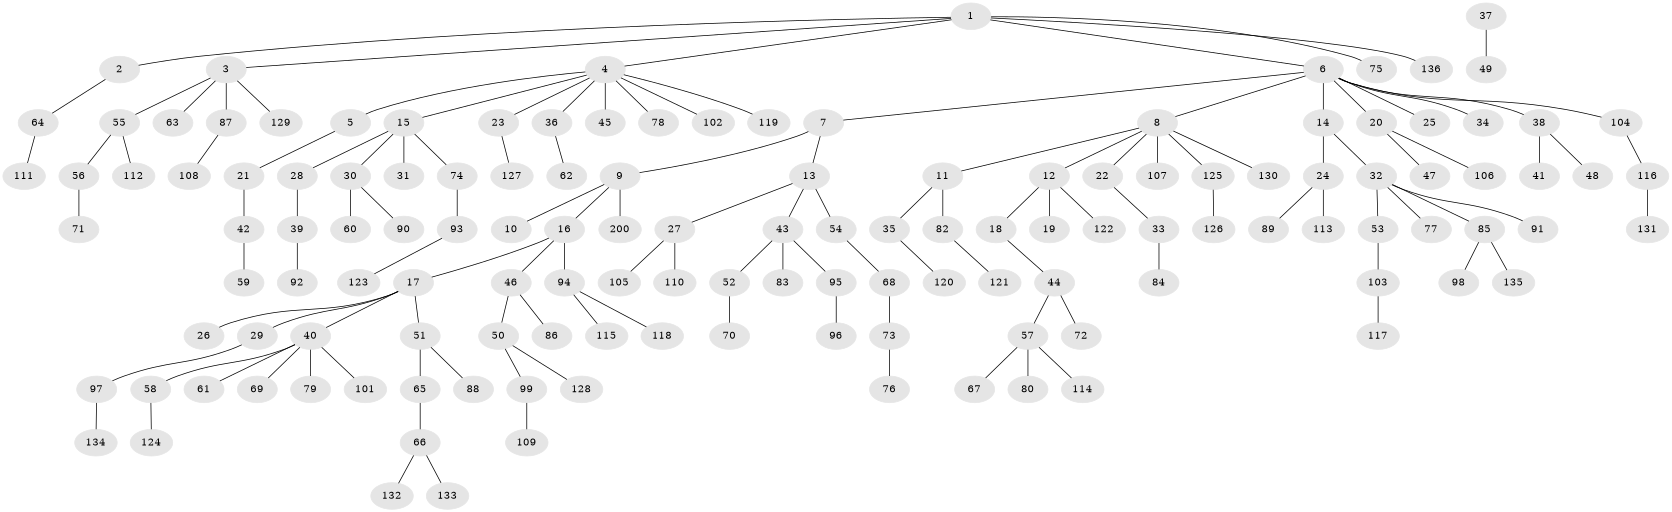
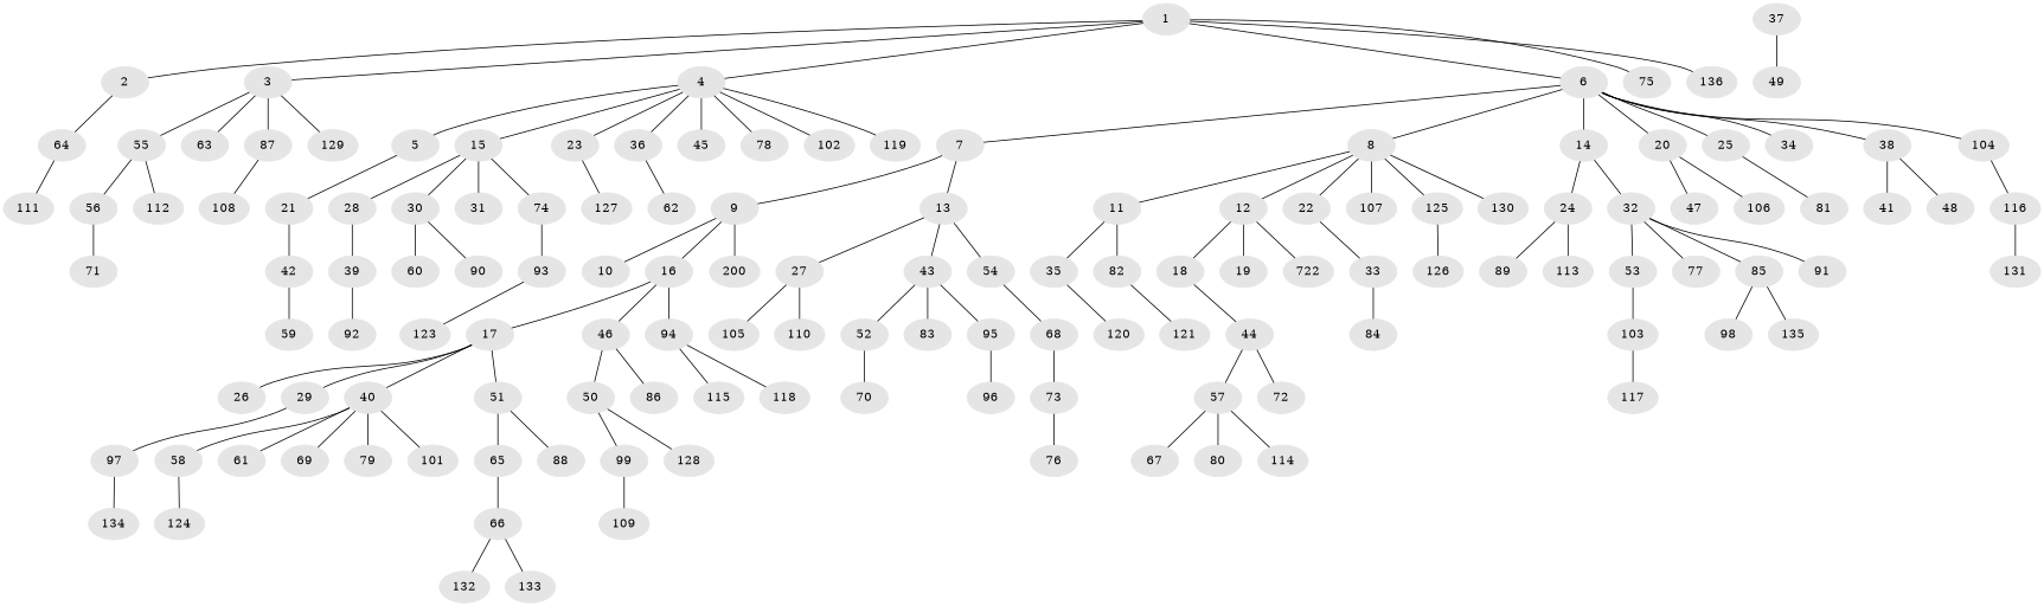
  graph {
    node [color=gray90 style=filled]
    1
    2
    3
    4
    6
    75
    136
    64
    55
    63
    87
    129
    5
    15
    23
    36
    45
    78
    102
    119
    7
    8
    14
    20
    25
    34
    38
    104
    37
    49
    111
    56
    112
    108
    21
    28
    30
    31
    74
    127
    62
    42
    9
    13
    11
    12
    22
    107
    125
    130
    24
    32
    47
    106
+   81
    41
    48
    116
    10
    16
    n61 [label=200]
    27
    43
    54
    35
    82
    18
    19
-   122
+   122 [label=722]
    33
    126
    17
    46
    94
    120
    121
    44
    105
    110
    52
    83
    95
    68
    89
    113
    53
    77
    85
    91
    39
    60
    90
    93
    26
    29
    40
    51
    50
    86
    115
    118
    97
    58
    61
    69
    79
    101
    65
    88
    57
    72
    59
    84
    92
    134
    103
    98
    135
    124
    70
    96
    67
    80
    114
    99
    128
    109
    66
    117
    73
    71
    132
    133
    76
    123
    131
    1 -- 2
    1 -- 3
    1 -- 4
    1 -- 6
    1 -- 75
    1 -- 136
    2 -- 64
    3 -- 55
    3 -- 63
    3 -- 87
    3 -- 129
    4 -- 5
    4 -- 15
    4 -- 23
    4 -- 36
    4 -- 45
    4 -- 78
    4 -- 102
    4 -- 119
    6 -- 7
    6 -- 8
    6 -- 14
    6 -- 20
    6 -- 25
    6 -- 34
    6 -- 38
    6 -- 104
    64 -- 111
    55 -- 56
    55 -- 112
    87 -- 108
    5 -- 21
    15 -- 28
    15 -- 30
    15 -- 31
    15 -- 74
    23 -- 127
    36 -- 62
    7 -- 9
    7 -- 13
    8 -- 11
    8 -- 12
    8 -- 22
    8 -- 107
    8 -- 125
    8 -- 130
    14 -- 24
    14 -- 32
    20 -- 47
    20 -- 106
+   25 -- 81
    38 -- 41
    38 -- 48
    104 -- 116
    37 -- 49
    56 -- 71
    21 -- 42
    28 -- 39
    30 -- 60
    30 -- 90
    74 -- 93
    42 -- 59
    9 -- 10
    9 -- 16
    9 -- n61
    13 -- 27
    13 -- 43
    13 -- 54
    11 -- 35
    11 -- 82
    12 -- 18
    12 -- 19
    12 -- 122
    22 -- 33
    125 -- 126
    24 -- 89
    24 -- 113
    32 -- 53
    32 -- 77
    32 -- 85
    32 -- 91
    116 -- 131
    16 -- 17
    16 -- 46
    16 -- 94
    27 -- 105
    27 -- 110
    43 -- 52
    43 -- 83
    43 -- 95
    54 -- 68
    35 -- 120
    82 -- 121
    18 -- 44
    33 -- 84
    17 -- 26
    17 -- 29
    17 -- 40
    17 -- 51
    46 -- 50
    46 -- 86
    94 -- 115
    94 -- 118
    44 -- 57
    44 -- 72
    52 -- 70
    95 -- 96
    68 -- 73
    53 -- 103
    85 -- 98
    85 -- 135
    39 -- 92
    93 -- 123
    29 -- 97
    40 -- 58
    40 -- 61
    40 -- 69
    40 -- 79
    40 -- 101
    51 -- 65
    51 -- 88
    50 -- 99
    50 -- 128
    97 -- 134
    58 -- 124
    65 -- 66
    57 -- 67
    57 -- 80
    57 -- 114
    103 -- 117
    99 -- 109
    66 -- 132
    66 -- 133
    73 -- 76
  }
